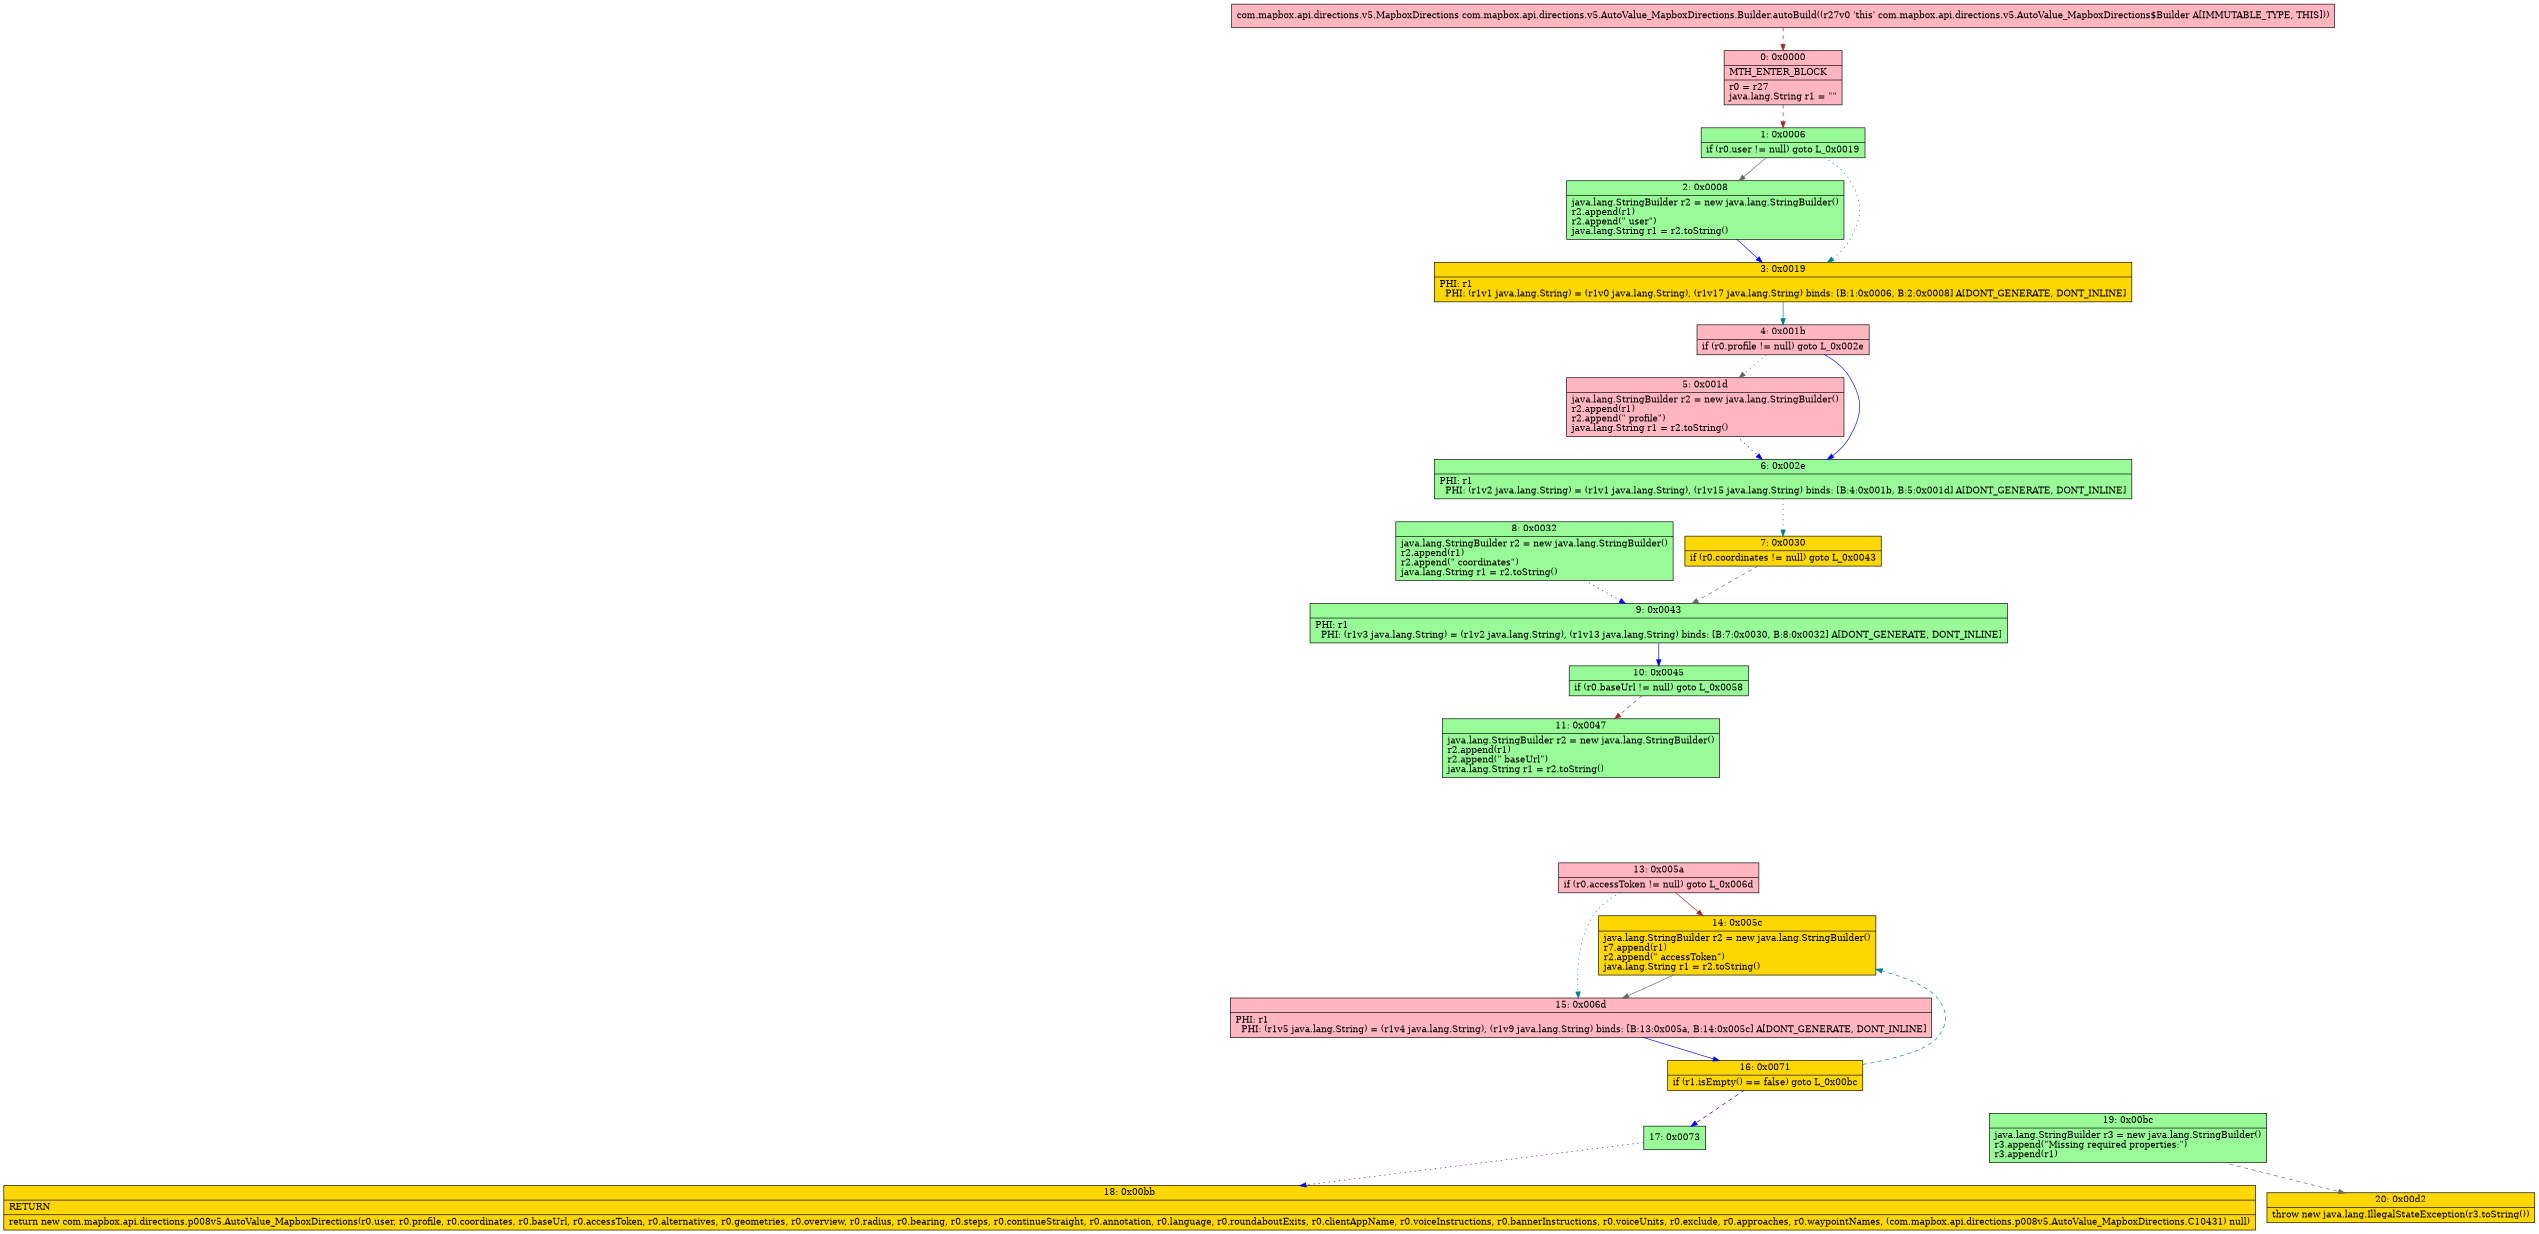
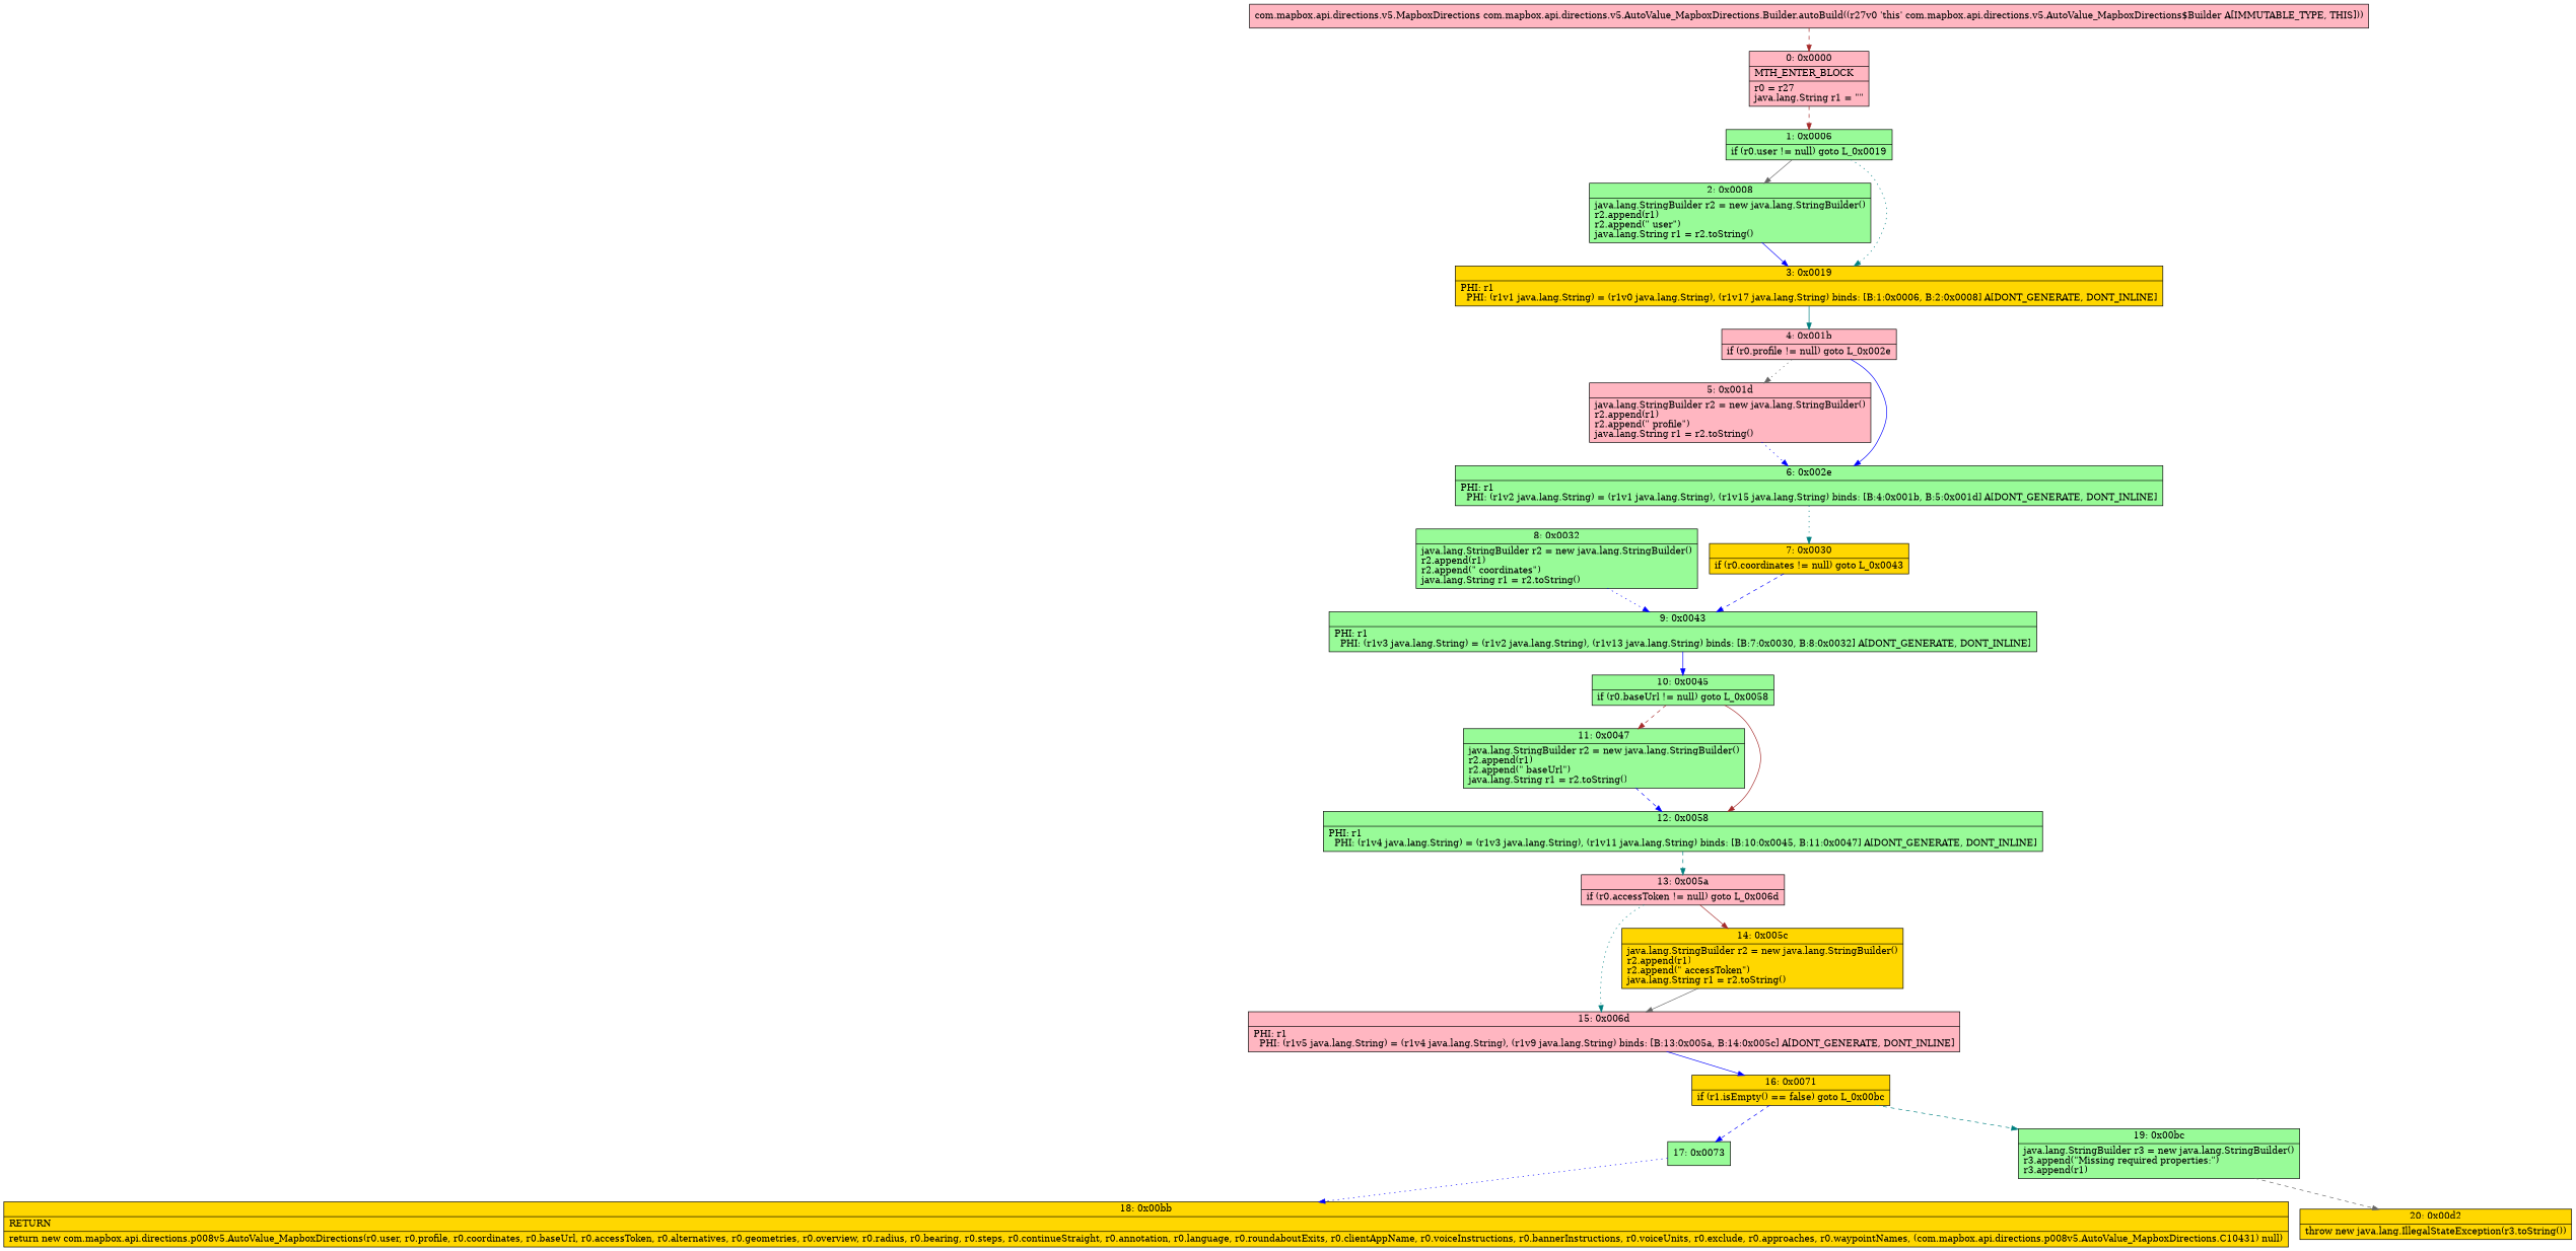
  digraph {
    node [fillcolor=palegreen shape=record style=filled]
    edge [color=blue style=dashed]
    n1 [fillcolor=lightpink label="{0\:\ 0x0000|MTH_ENTER_BLOCK\l|r0 = r27\ljava.lang.String r1 = \"\"\l}"]
    n2 [label="{1\:\ 0x0006|if (r0.user != null) goto L_0x0019\l}"]
    n3 [label="{2\:\ 0x0008|java.lang.StringBuilder r2 = new java.lang.StringBuilder()\lr2.append(r1)\lr2.append(\" user\")\ljava.lang.String r1 = r2.toString()\l}"]
    n4 [fillcolor=gold label="{3\:\ 0x0019|PHI: r1 \l  PHI: (r1v1 java.lang.String) = (r1v0 java.lang.String), (r1v17 java.lang.String) binds: [B:1:0x0006, B:2:0x0008] A[DONT_GENERATE, DONT_INLINE]\l}"]
    n5 [fillcolor=lightpink label="{4\:\ 0x001b|if (r0.profile != null) goto L_0x002e\l}"]
    n6 [fillcolor=lightpink label="{5\:\ 0x001d|java.lang.StringBuilder r2 = new java.lang.StringBuilder()\lr2.append(r1)\lr2.append(\" profile\")\ljava.lang.String r1 = r2.toString()\l}"]
    n7 [label="{6\:\ 0x002e|PHI: r1 \l  PHI: (r1v2 java.lang.String) = (r1v1 java.lang.String), (r1v15 java.lang.String) binds: [B:4:0x001b, B:5:0x001d] A[DONT_GENERATE, DONT_INLINE]\l}"]
    n8 [fillcolor=gold label="{7\:\ 0x0030|if (r0.coordinates != null) goto L_0x0043\l}"]
    n9 [label="{9\:\ 0x0043|PHI: r1 \l  PHI: (r1v3 java.lang.String) = (r1v2 java.lang.String), (r1v13 java.lang.String) binds: [B:7:0x0030, B:8:0x0032] A[DONT_GENERATE, DONT_INLINE]\l}"]
    n10 [label="{8\:\ 0x0032|java.lang.StringBuilder r2 = new java.lang.StringBuilder()\lr2.append(r1)\lr2.append(\" coordinates\")\ljava.lang.String r1 = r2.toString()\l}"]
    n11 [label="{10\:\ 0x0045|if (r0.baseUrl != null) goto L_0x0058\l}"]
    n12 [label="{11\:\ 0x0047|java.lang.StringBuilder r2 = new java.lang.StringBuilder()\lr2.append(r1)\lr2.append(\" baseUrl\")\ljava.lang.String r1 = r2.toString()\l}"]
+   n13 [label="{12\:\ 0x0058|PHI: r1 \l  PHI: (r1v4 java.lang.String) = (r1v3 java.lang.String), (r1v11 java.lang.String) binds: [B:10:0x0045, B:11:0x0047] A[DONT_GENERATE, DONT_INLINE]\l}"]
    n14 [fillcolor=lightpink label="{13\:\ 0x005a|if (r0.accessToken != null) goto L_0x006d\l}"]
-   n15 [fillcolor=gold label="{14\:\ 0x005c|java.lang.StringBuilder r2 = new java.lang.StringBuilder()\lr7.append(r1)\lr2.append(\" accessToken\")\ljava.lang.String r1 = r2.toString()\l}"]
+   n15 [fillcolor=gold label="{14\:\ 0x005c|java.lang.StringBuilder r2 = new java.lang.StringBuilder()\lr2.append(r1)\lr2.append(\" accessToken\")\ljava.lang.String r1 = r2.toString()\l}"]
    n16 [fillcolor=lightpink label="{15\:\ 0x006d|PHI: r1 \l  PHI: (r1v5 java.lang.String) = (r1v4 java.lang.String), (r1v9 java.lang.String) binds: [B:13:0x005a, B:14:0x005c] A[DONT_GENERATE, DONT_INLINE]\l}"]
    n17 [fillcolor=gold label="{16\:\ 0x0071|if (r1.isEmpty() == false) goto L_0x00bc\l}"]
    n18 [label="{17\:\ 0x0073}"]
    n19 [label="{19\:\ 0x00bc|java.lang.StringBuilder r3 = new java.lang.StringBuilder()\lr3.append(\"Missing required properties:\")\lr3.append(r1)\l}"]
    n20 [fillcolor=gold label="{18\:\ 0x00bb|RETURN\l|return new com.mapbox.api.directions.p008v5.AutoValue_MapboxDirections(r0.user, r0.profile, r0.coordinates, r0.baseUrl, r0.accessToken, r0.alternatives, r0.geometries, r0.overview, r0.radius, r0.bearing, r0.steps, r0.continueStraight, r0.annotation, r0.language, r0.roundaboutExits, r0.clientAppName, r0.voiceInstructions, r0.bannerInstructions, r0.voiceUnits, r0.exclude, r0.approaches, r0.waypointNames, (com.mapbox.api.directions.p008v5.AutoValue_MapboxDirections.C10431) null)\l}"]
    n21 [fillcolor=gold label="{20\:\ 0x00d2|throw new java.lang.IllegalStateException(r3.toString())\l}"]
    n22 [fillcolor=lightpink label="{com.mapbox.api.directions.v5.MapboxDirections com.mapbox.api.directions.v5.AutoValue_MapboxDirections.Builder.autoBuild((r27v0 'this' com.mapbox.api.directions.v5.AutoValue_MapboxDirections$Builder A[IMMUTABLE_TYPE, THIS])) }"]
    n1 -> n2 [color=brown]
    n2 -> n3 [color=gray40 style=solid]
    n2 -> n4 [color=teal style=dotted]
    n3 -> n4 [style=solid]
    n4 -> n5 [color=teal style=solid]
    n5 -> n6 [color=gray40 style=dotted]
    n5 -> n7 [style=solid]
    n6 -> n7 [style=dotted]
    n7 -> n8 [color=teal style=dotted]
-   n8 -> n9 [color=gray40]
+   n8 -> n9
    n9 -> n11 [style=solid]
    n10 -> n9 [style=dotted]
    n11 -> n12 [color=brown]
+   n11 -> n13 [color=brown style=solid]
+   n12 -> n13
+   n13 -> n14 [color=teal]
    n14 -> n15 [color=brown style=solid]
    n14 -> n16 [color=teal style=dotted]
    n15 -> n16 [color=gray40 style=solid]
    n16 -> n17 [style=solid]
    n17 -> n18
-   n17 -> n15 [color=teal]
+   n17 -> n19 [color=teal]
    n18 -> n20 [style=dotted]
    n19 -> n21 [color=gray40]
    n22 -> n1 [color=brown]
  }
